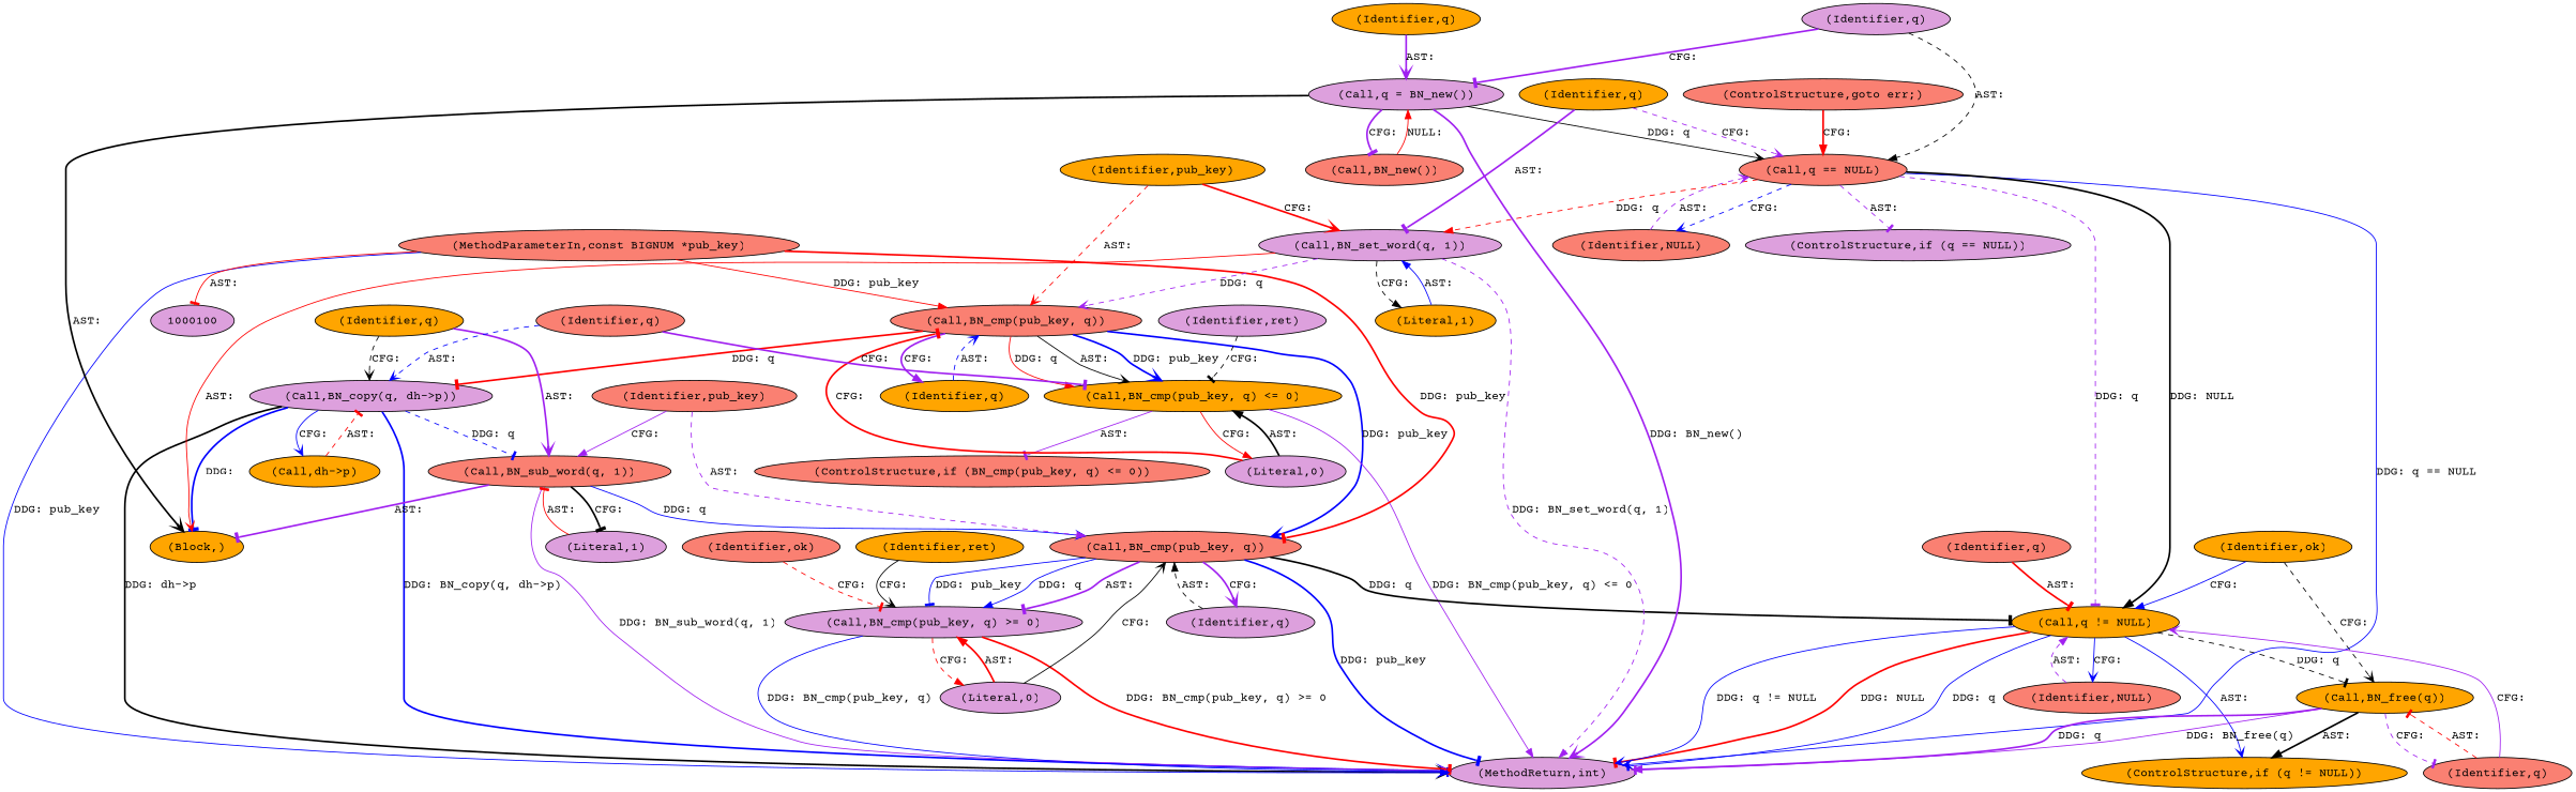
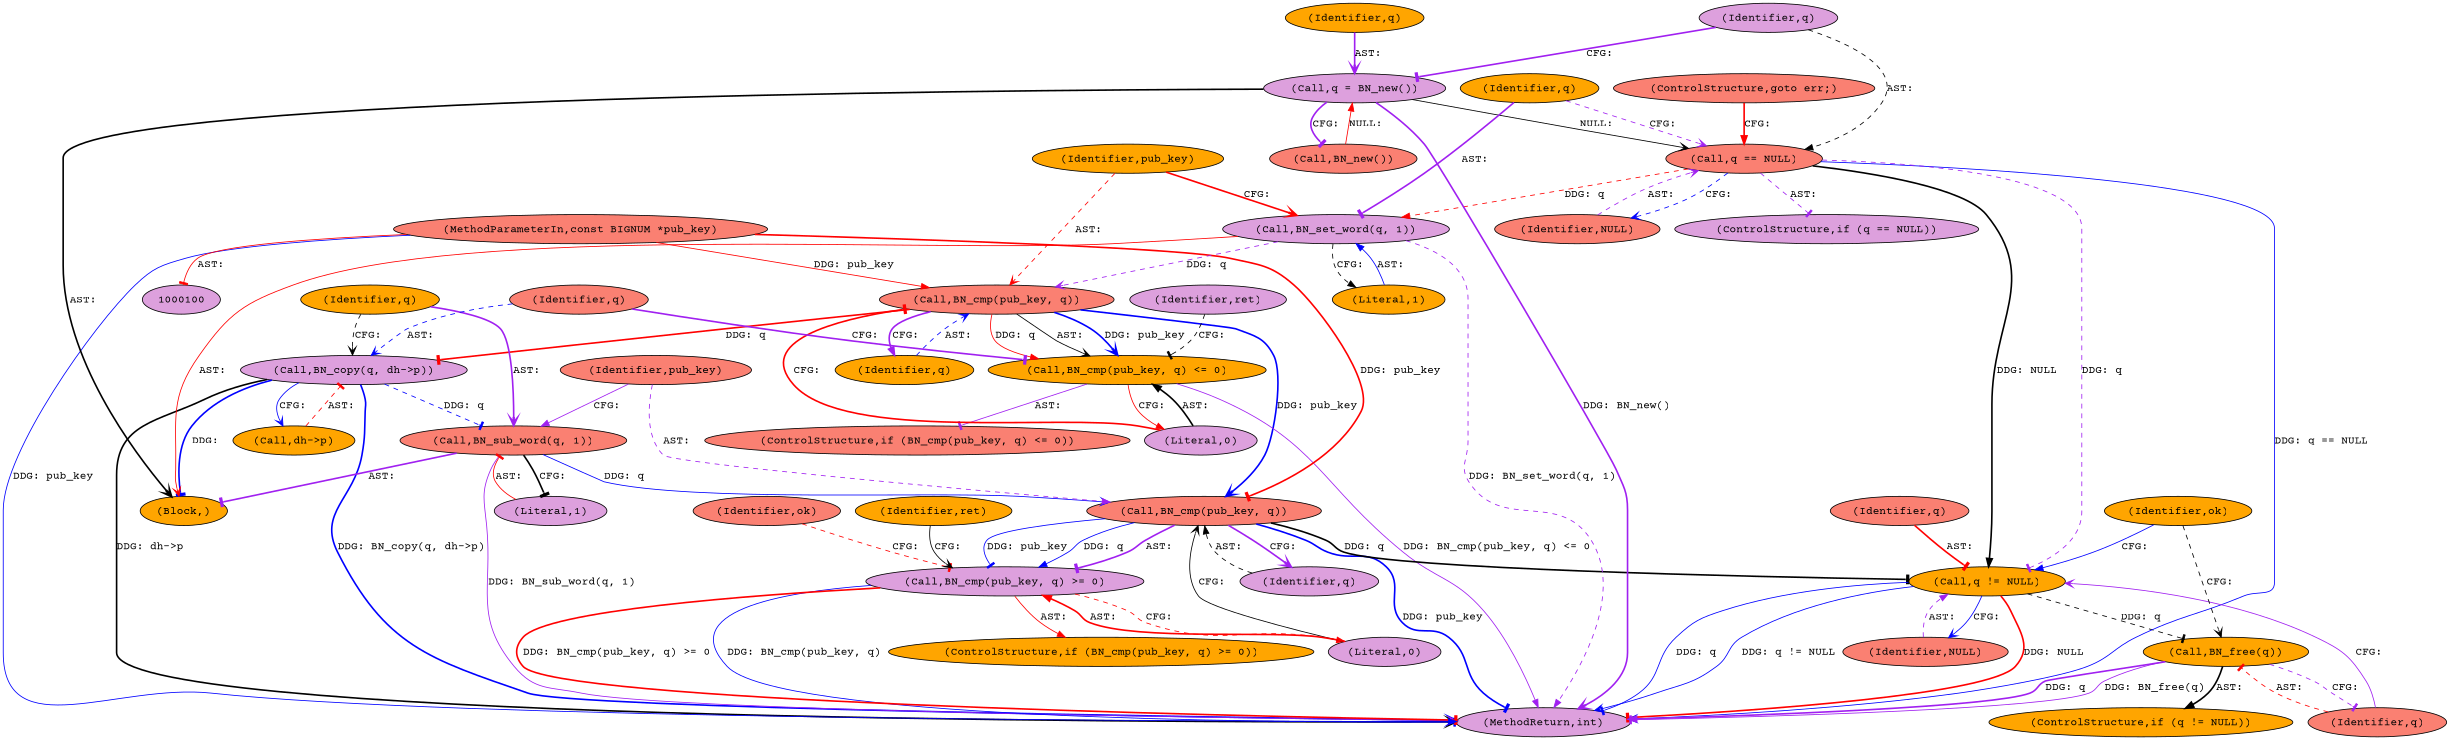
  digraph {
    fontname="Courier Prime"
    node [fillcolor=salmon fontname="Courier Prime" style=filled]
    edge [arrowhead=vee color=purple fontname="Courier Prime" style=bold]
    n1 [label="(Call,BN_cmp(pub_key, q))"]
    n2 [fillcolor=orange label="(Call,BN_cmp(pub_key, q) <= 0)"]
    n3 [fillcolor=plum label="(Call,BN_copy(q, dh->p))"]
    n4 [label="(Call,BN_cmp(pub_key, q))"]
    n5 [fillcolor=orange label="(Identifier,q)"]
    n6 [fillcolor=plum label="(MethodReturn,int)"]
    n7 [fillcolor=plum label="(Literal,0)"]
    n8 [label="(ControlStructure,if (BN_cmp(pub_key, q) <= 0))"]
    n9 [fillcolor=orange label="(Block,)"]
    n10 [label="(Call,BN_sub_word(q, 1))"]
    n11 [fillcolor=orange label="(Call,dh->p)"]
    n12 [fillcolor=orange label="(Call,q != NULL)"]
    n13 [fillcolor=plum label="(Call,BN_cmp(pub_key, q) >= 0)"]
    n14 [fillcolor=plum label="(Identifier,q)"]
    n15 [label="(MethodParameterIn,const BIGNUM *pub_key)"]
    1000100 [fillcolor=plum]
    n17 [fillcolor=plum label="(Call,BN_set_word(q, 1))"]
    n18 [fillcolor=orange label="(Literal,1)"]
    n19 [label="(Call,q == NULL)"]
    n20 [label="(Identifier,NULL)"]
    n21 [fillcolor=plum label="(ControlStructure,if (q == NULL))"]
    n22 [fillcolor=orange label="(Call,BN_free(q))"]
    n23 [label="(Identifier,NULL)"]
    n24 [fillcolor=orange label="(ControlStructure,if (q != NULL))"]
    n25 [fillcolor=plum label="(Call,q = BN_new())"]
    n26 [label="(Call,BN_new())"]
    n27 [fillcolor=plum label="(Literal,1)"]
+   n28 [fillcolor=orange label="(ControlStructure,if (BN_cmp(pub_key, q) >= 0))"]
    n29 [fillcolor=plum label="(Literal,0)"]
    n30 [label="(Identifier,q)"]
    n31 [label="(ControlStructure,goto err;)"]
    n32 [fillcolor=orange label="(Identifier,q)"]
    n33 [label="(Identifier,q)"]
    n34 [label="(Identifier,ok)"]
    n35 [fillcolor=orange label="(Identifier,q)"]
    n36 [fillcolor=orange label="(Identifier,q)"]
    n37 [label="(Identifier,q)"]
    n38 [label="(Identifier,pub_key)"]
    n39 [fillcolor=orange label="(Identifier,ret)"]
    n40 [fillcolor=plum label="(Identifier,q)"]
    n41 [fillcolor=orange label="(Identifier,pub_key)"]
    n42 [fillcolor=orange label="(Identifier,ok)"]
    n43 [fillcolor=plum label="(Identifier,ret)"]
    n1 -> n2 [color=black label="AST: " style=solid]
    n1 -> n2 [color=blue label="DDG: pub_key"]
    n1 -> n2 [arrowhead=normal color=red label="DDG: q" style=solid]
    n1 -> n3 [arrowhead=tee color=red label="DDG: q"]
    n1 -> n4 [color=blue label="DDG: pub_key"]
    n1 -> n5 [arrowhead=normal label="CFG: "]
    n2 -> n6 [arrowhead=normal label="DDG: BN_cmp(pub_key, q) <= 0" style=solid]
    n2 -> n7 [arrowhead=normal color=red label="CFG: " style=solid]
    n2 -> n8 [arrowhead=tee label="AST: " style=solid]
    n3 -> n6 [color=black label="DDG: dh->p"]
    n3 -> n6 [color=blue label="DDG: BN_copy(q, dh->p)"]
    n3 -> n9 [arrowhead=tee color=blue label="DDG: "]
    n3 -> n10 [arrowhead=tee color=blue label="DDG: q" style=dashed]
    n3 -> n11 [color=blue label="CFG: " style=solid]
    n4 -> n6 [arrowhead=tee color=blue label="DDG: pub_key"]
    n4 -> n12 [arrowhead=tee color=black label="DDG: q"]
    n4 -> n13 [arrowhead=tee label="AST: "]
    n4 -> n13 [arrowhead=tee color=blue label="DDG: pub_key" style=solid]
    n4 -> n13 [arrowhead=normal color=blue label="DDG: q" style=solid]
    n4 -> n14 [label="CFG: "]
    n5 -> n1 [color=blue label="AST: " style=dashed]
    n7 -> n1 [arrowhead=tee color=red label="CFG: "]
    n7 -> n2 [arrowhead=normal color=black label="AST: "]
    n10 -> n4 [color=blue label="DDG: q" style=solid]
    n10 -> n6 [label="DDG: BN_sub_word(q, 1)" style=solid]
    n10 -> n9 [arrowhead=tee label="AST: "]
    n10 -> n27 [arrowhead=tee color=black label="CFG: "]
    n11 -> n3 [arrowhead=tee color=red label="AST: " style=dashed]
    n12 -> n6 [arrowhead=tee color=red label="DDG: NULL"]
    n12 -> n6 [arrowhead=tee color=blue label="DDG: q" style=solid]
    n12 -> n6 [color=blue label="DDG: q != NULL" style=solid]
    n12 -> n22 [arrowhead=tee color=black label="DDG: q" style=dashed]
    n12 -> n23 [color=blue label="CFG: " style=solid]
-   n12 -> n24 [color=blue label="AST: " style=solid]
    n13 -> n6 [arrowhead=tee color=blue label="DDG: BN_cmp(pub_key, q)" style=solid]
    n13 -> n6 [arrowhead=tee color=red label="DDG: BN_cmp(pub_key, q) >= 0"]
+   n13 -> n28 [arrowhead=normal color=red label="AST: " style=solid]
    n13 -> n29 [arrowhead=normal color=red label="CFG: " style=dashed]
    n14 -> n4 [arrowhead=normal color=black label="AST: " style=dashed]
    n15 -> n1 [arrowhead=normal color=red label="DDG: pub_key" style=solid]
    n15 -> n4 [arrowhead=tee color=red label="DDG: pub_key"]
    n15 -> n6 [arrowhead=normal color=blue label="DDG: pub_key" style=solid]
    n15 -> 1000100 [arrowhead=tee color=red label="AST: " style=solid]
    n17 -> n1 [label="DDG: q" style=dashed]
    n17 -> n6 [arrowhead=normal label="DDG: BN_set_word(q, 1)" style=dashed]
    n17 -> n9 [color=red label="AST: " style=solid]
    n17 -> n18 [arrowhead=normal color=black label="CFG: " style=dashed]
    n18 -> n17 [arrowhead=normal color=blue label="AST: " style=solid]
    n19 -> n6 [color=blue label="DDG: q == NULL" style=solid]
    n19 -> n12 [arrowhead=tee label="DDG: q" style=dashed]
    n19 -> n12 [arrowhead=normal color=black label="DDG: NULL"]
    n19 -> n17 [arrowhead=normal color=red label="DDG: q" style=dashed]
    n19 -> n20 [color=blue label="CFG: " style=dashed]
    n19 -> n21 [arrowhead=tee label="AST: " style=dashed]
    n20 -> n19 [label="AST: " style=dashed]
    n22 -> n6 [arrowhead=tee label="DDG: BN_free(q)" style=solid]
    n22 -> n6 [arrowhead=normal label="DDG: q"]
    n22 -> n24 [arrowhead=normal color=black label="AST: "]
    n22 -> n30 [arrowhead=tee label="CFG: " style=dashed]
    n23 -> n12 [arrowhead=normal label="AST: " style=dashed]
    n25 -> n6 [label="DDG: BN_new()"]
    n25 -> n9 [color=black label="AST: "]
-   n25 -> n19 [color=black label="DDG: q" style=solid]
+   n25 -> n19 [color=black label="NULL: " style=solid]
    n25 -> n26 [arrowhead=tee label="CFG: "]
    n26 -> n25 [arrowhead=normal color=red label="NULL: " style=solid]
    n27 -> n10 [arrowhead=tee color=red label="AST: " style=solid]
    n29 -> n4 [color=black label="CFG: " style=solid]
    n29 -> n13 [arrowhead=normal color=red label="AST: "]
    n30 -> n12 [label="CFG: " style=solid]
    n30 -> n22 [arrowhead=tee color=red label="AST: " style=dashed]
    n31 -> n19 [arrowhead=normal color=red label="CFG: "]
    n32 -> n25 [label="AST: "]
    n33 -> n12 [arrowhead=tee color=red label="AST: "]
    n34 -> n13 [arrowhead=tee color=red label="CFG: " style=dashed]
    n35 -> n17 [arrowhead=tee label="AST: "]
    n35 -> n19 [label="CFG: " style=dashed]
    n36 -> n3 [color=black label="CFG: " style=dashed]
    n36 -> n10 [label="AST: "]
    n37 -> n2 [arrowhead=tee label="CFG: "]
    n37 -> n3 [color=blue label="AST: " style=dashed]
    n38 -> n4 [arrowhead=normal label="AST: " style=dashed]
    n38 -> n10 [arrowhead=normal label="CFG: " style=solid]
    n39 -> n13 [color=black label="CFG: " style=solid]
    n40 -> n19 [arrowhead=normal color=black label="AST: " style=dashed]
    n40 -> n25 [arrowhead=tee label="CFG: "]
    n41 -> n1 [color=red label="AST: " style=dashed]
    n41 -> n17 [color=red label="CFG: "]
    n42 -> n12 [arrowhead=normal color=blue label="CFG: " style=solid]
    n42 -> n22 [color=black label="CFG: " style=dashed]
    n43 -> n2 [arrowhead=tee color=black label="CFG: " style=dashed]
  }
